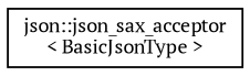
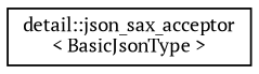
  digraph {
    rankdir=LR
    fontname="PT Serif"
-   n1 [color=black fillcolor=white fontname="PT Serif" fontsize=10 height=0.2 label="json::json_sax_acceptor\l\< BasicJsonType \>" shape=record style=filled width=0.4]
+   n1 [color=black fillcolor=white fontname="PT Serif" fontsize=10 height=0.2 label="detail::json_sax_acceptor\l\< BasicJsonType \>" shape=record style=filled width=0.4]
  }
